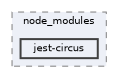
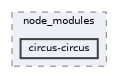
  digraph {
    compound=true
-   n1 [color=grey25 fillcolor="#edf0f7" fontname=Helvetica fontsize=10 height=0.2 label="jest-circus" shape=box style="filled,bold" width=0.4]
+   n1 [color=grey25 fillcolor="#edf0f7" fontname=Helvetica fontsize=10 height=0.2 label="circus-circus" shape=box style="filled,bold" width=0.4]
    subgraph cluster_1 {
      bgcolor="#edf0f7"
      fontname=Helvetica
      fontsize=10
      label=node_modules
      pencolor=grey50
      style="filled,dashed"
      n1
    }
  }
